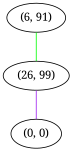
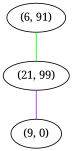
  graph {
    fontname="Noto Serif"
    node [fontname="Noto Serif"]
    edge [fontname="Noto Serif"]
    "(6, 91)"
-   "(26, 99)"
-   "(0, 0)"
+   "(26, 99)" [label="(21, 99)"]
+   "(0, 0)" [label="(9, 0)"]
    "(6, 91)" -- "(26, 99)" [color=green weight=2]
    "(26, 99)" -- "(0, 0)" [color=purple weight=4]
  }
